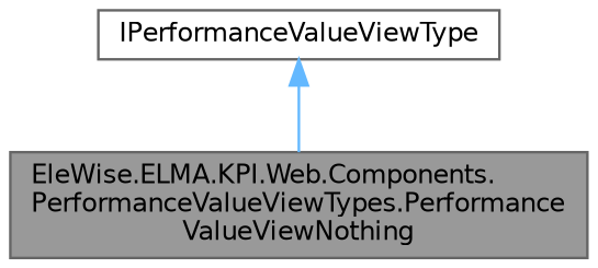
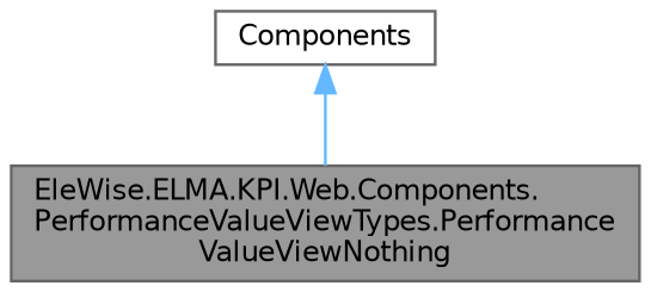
  digraph {
    node [color=gray40 fontname=Helvetica fontsize=10 shape=box style=filled]
    n1 [fillcolor=grey60 fontcolor=black height=0.2 label="EleWise.ELMA.KPI.Web.Components.\lPerformanceValueViewTypes.Performance\lValueViewNothing" width=0.4]
-   n2 [fillcolor=white height=0.2 label=IPerformanceValueViewType width=0.4]
+   n2 [fillcolor=white height=0.2 label=Components width=0.4]
    n2 -> n1 [color=steelblue1 dir=back fontname=Helvetica fontsize=10 labelfontname=Helvetica labelfontsize=10 style=solid]
  }
